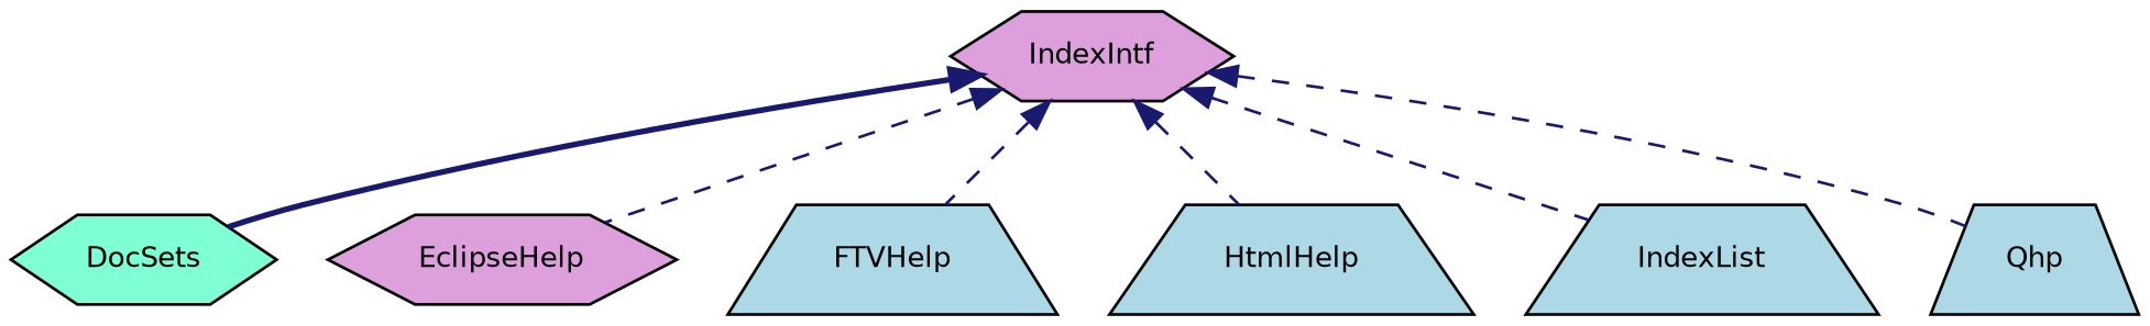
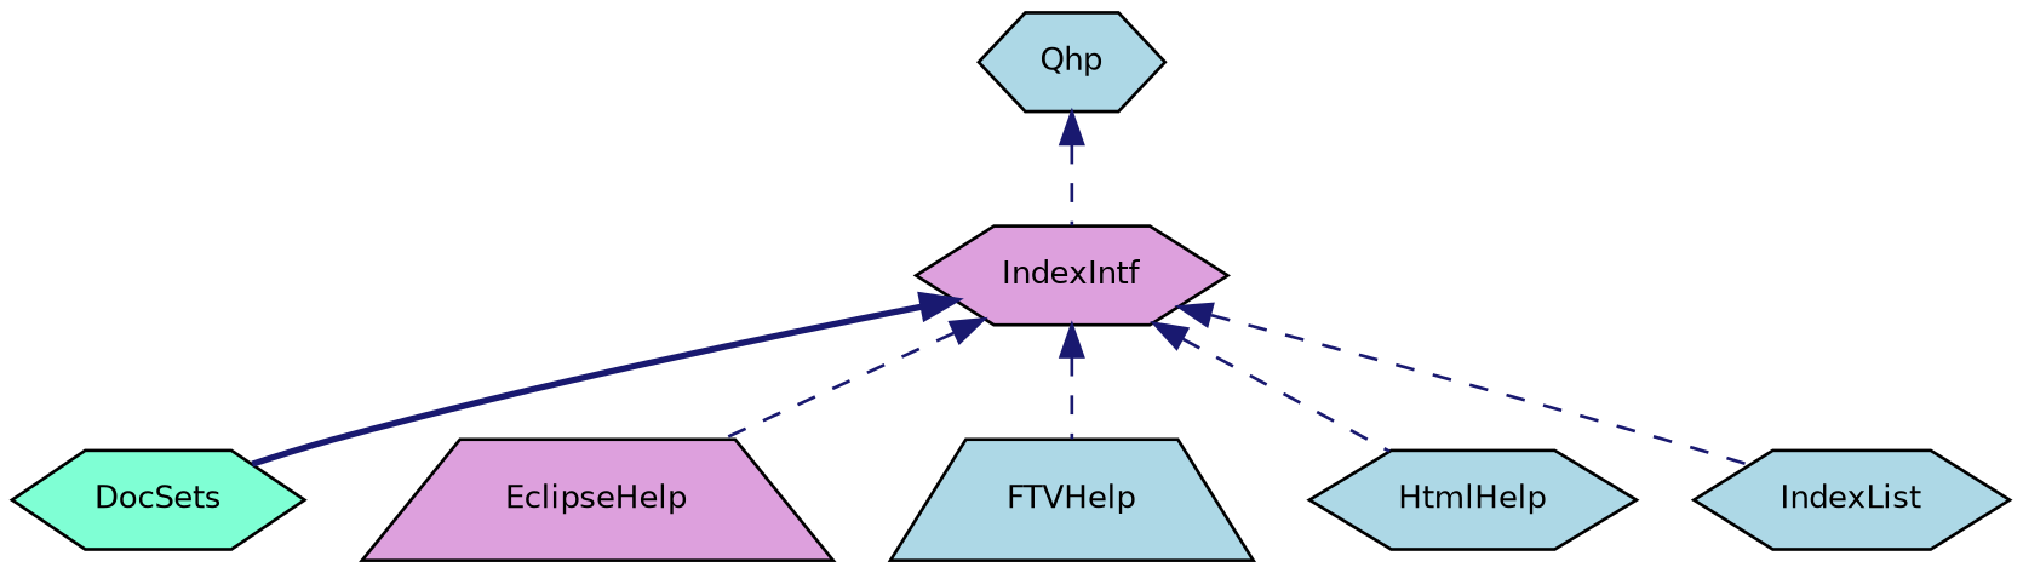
  digraph {
    rankdir=TB
    node [color=black fillcolor=lightblue fontname=Helvetica fontsize=10 shape=trapezium style=filled]
    edge [color=midnightblue dir=back fontname=Helvetica fontsize=10 labelfontname=Helvetica labelfontsize=10 style=dashed]
    n1 [fillcolor=plum height=0.2 label=IndexIntf shape=hexagon width=0.4]
    n2 [fillcolor=aquamarine height=0.2 label=DocSets shape=hexagon width=0.4]
-   n3 [fillcolor=plum height=0.2 label=EclipseHelp shape=hexagon width=0.4]
+   n3 [fillcolor=plum height=0.2 label=EclipseHelp width=0.4]
    n4 [height=0.2 label=FTVHelp width=0.4]
-   n5 [height=0.2 label=HtmlHelp width=0.4]
-   n6 [height=0.2 label=IndexList width=0.4]
-   n7 [height=0.2 label=Qhp width=0.4]
+   n5 [height=0.2 label=HtmlHelp shape=hexagon width=0.4]
+   n6 [height=0.2 label=IndexList shape=hexagon width=0.4]
+   n7 [height=0.2 label=Qhp shape=hexagon width=0.4]
    n1 -> n2 [style=bold]
    n1 -> n3
    n1 -> n4
    n1 -> n5
    n1 -> n6
-   n1 -> n7
+   n7 -> n1
  }
